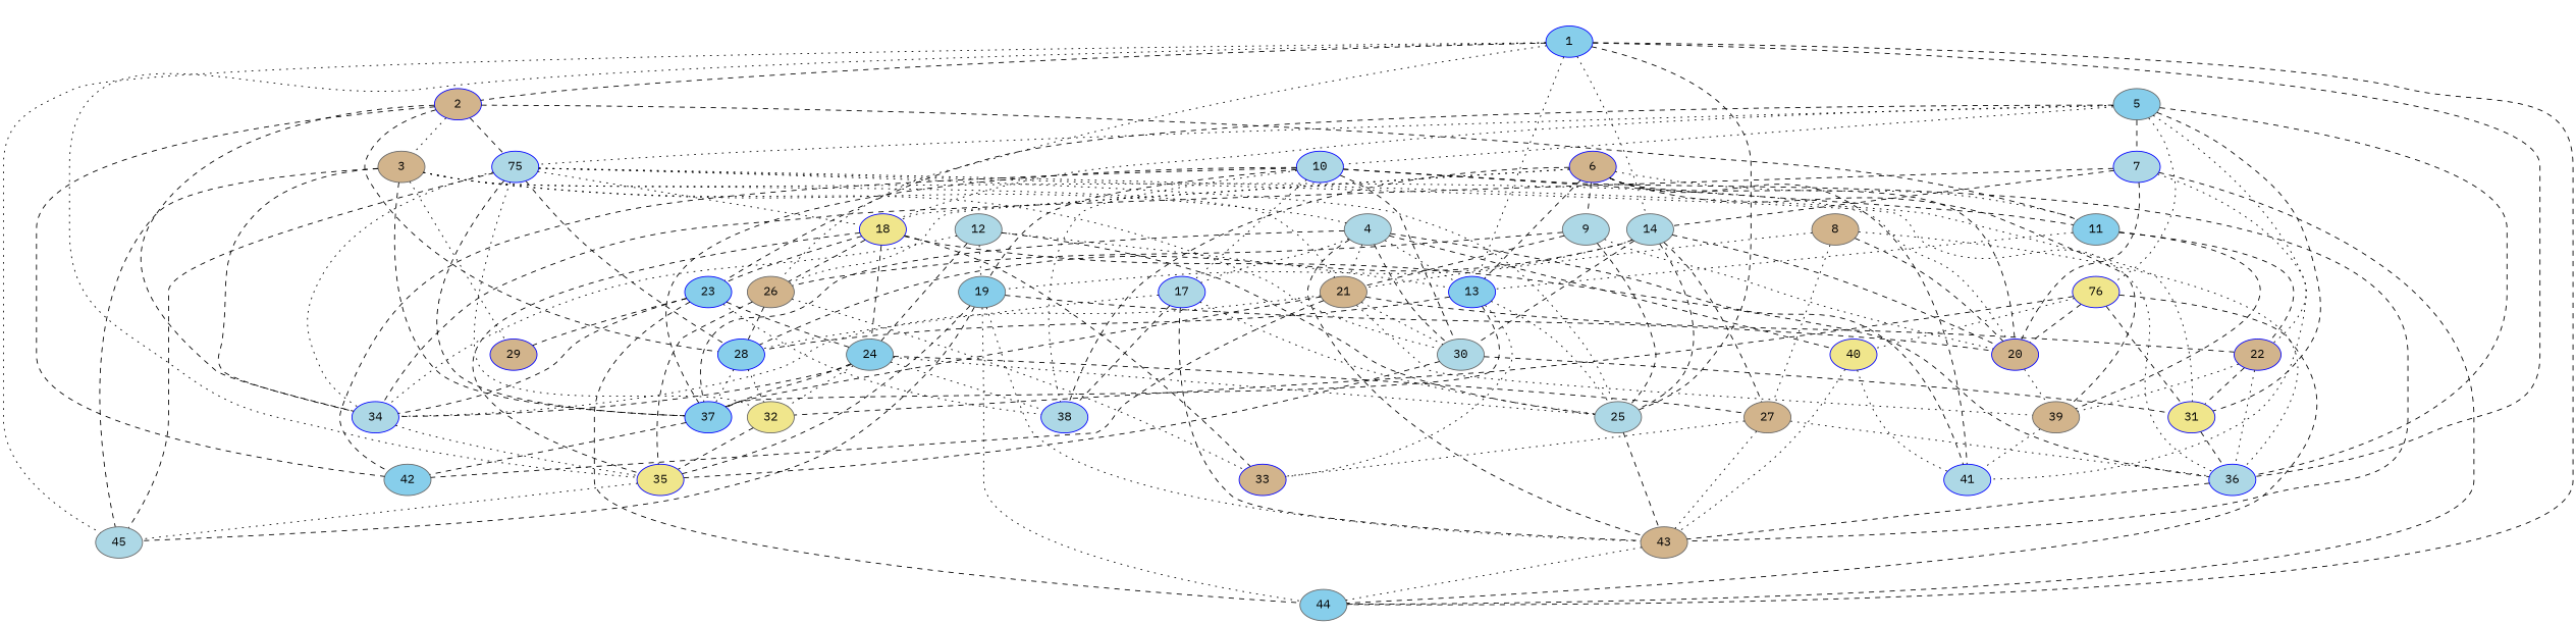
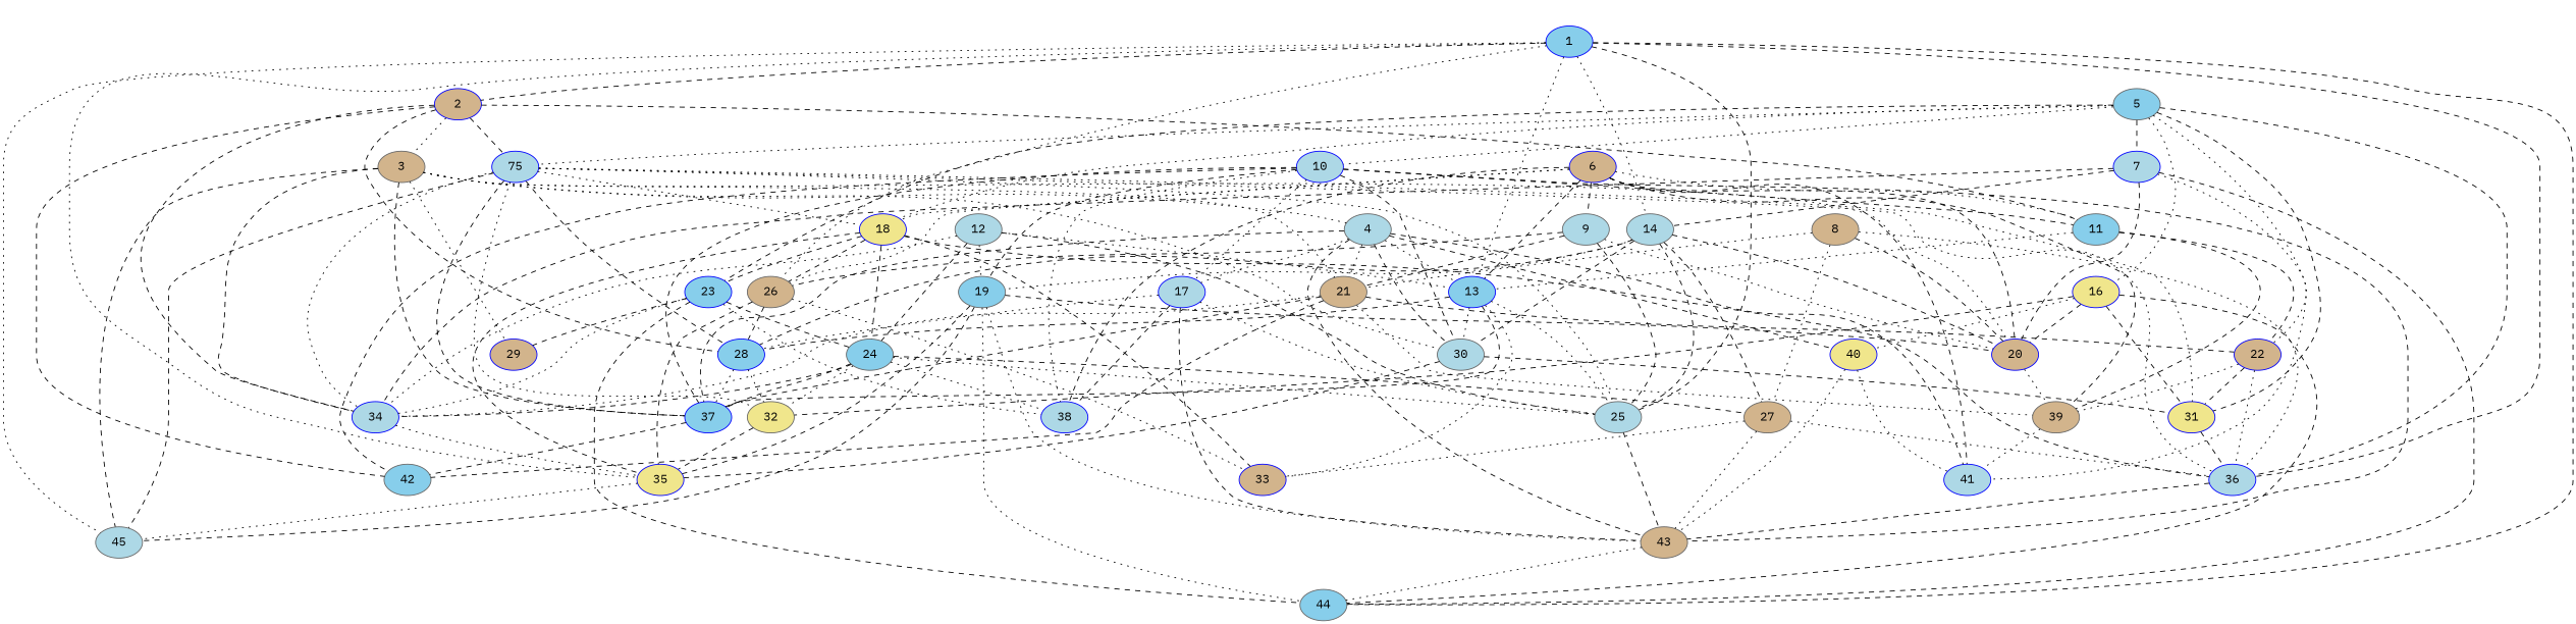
  graph {
    fontname="IBM Plex Mono"
    node [color=blue fillcolor=lightblue fontname="IBM Plex Mono" style=filled]
    edge [fontname="IBM Plex Mono" style=dashed weight=1.0]
    1 [fillcolor=skyblue]
    2 [fillcolor=tan]
    13 [fillcolor=skyblue]
    14 [color=gray40]
    25 [color=gray40]
    26 [color=gray40 fillcolor=tan]
    35 [fillcolor=khaki]
    36
    44 [color=gray40 fillcolor=skyblue]
    45 [color=gray40]
    3 [color=gray40 fillcolor=tan]
    11 [color=gray40 fillcolor=skyblue]
    n13 [label=75]
    28 [fillcolor=skyblue]
    34
    42 [color=gray40 fillcolor=skyblue]
    30 [color=gray40]
    37 [fillcolor=skyblue]
    33 [fillcolor=tan]
    20 [fillcolor=tan]
    27 [color=gray40 fillcolor=tan]
    19 [color=gray40 fillcolor=skyblue]
    43 [color=gray40 fillcolor=tan]
    4 [color=gray40]
    21 [color=gray40 fillcolor=tan]
    29 [fillcolor=tan]
    22 [fillcolor=tan]
    39 [color=gray40 fillcolor=tan]
    18 [fillcolor=khaki]
    31 [fillcolor=khaki]
    32 [color=gray40 fillcolor=khaki]
    17
    40 [fillcolor=khaki]
    41
    38
    5 [color=gray40 fillcolor=skyblue]
    7
    10
-   16 [fillcolor=khaki label=76]
+   16 [fillcolor=khaki]
    23 [fillcolor=skyblue]
    24 [color=gray40 fillcolor=skyblue]
    6 [fillcolor=tan]
    9 [color=gray40]
    8 [color=gray40 fillcolor=tan]
    12 [color=gray40]
    1 -- 2 [weight=2.0]
    1 -- 13 [style=dotted]
    1 -- 14 [style=dotted weight=3.0]
    1 -- 25
    1 -- 26 [style=dotted]
    1 -- 35 [style=dotted]
    1 -- 36
    1 -- 44
    1 -- 45 [style=dotted]
    2 -- 3 [style=dotted]
    2 -- 11
    2 -- n13
    2 -- 28
    2 -- 34
    2 -- 42
    13 -- 25 [style=dotted]
    13 -- 28
-   21 -- 30 [style=dotted]
+   13 -- 30 [style=dotted]
    13 -- 37
    13 -- 33 [style=dotted]
    14 -- 25
    14 -- 28
    14 -- 30
    14 -- 20
    14 -- 27
    14 -- 19 [style=dotted]
    25 -- 43
    26 -- 35 [weight=2.0]
    26 -- 28
    26 -- 33 [style=dotted weight=2.0]
    35 -- 45 [style=dotted]
    36 -- 43
    3 -- 45 [weight=2.0]
    3 -- 34
    3 -- 30 [style=dotted]
    3 -- 37
    3 -- 20 [style=dotted weight=2.0]
    3 -- 4 [style=dotted]
    3 -- 21 [style=dotted]
    3 -- 29 [style=dotted weight=2.0]
    11 -- 13 [style=dotted]
    11 -- 22
    11 -- 39
    n13 -- 25 [style=dotted]
    n13 -- 36 [style=dotted]
    n13 -- 45
    n13 -- 28
    n13 -- 34 [style=dotted]
    n13 -- 37
    n13 -- 18 [style=dotted]
    n13 -- 31 [style=dotted]
    n13 -- 32 [style=dotted weight=2.0]
    28 -- 37 [style=dotted]
    28 -- 32 [style=dotted]
    34 -- 35 [style=dotted]
    30 -- 35
    30 -- 31
    37 -- 42
    20 -- 39 [style=dotted]
    27 -- 36 [style=dotted weight=2.0]
    27 -- 33 [style=dotted]
    27 -- 43 [style=dotted weight=2.0]
    19 -- 35 [weight=3.0]
    19 -- 44 [style=dotted]
    19 -- 45
    19 -- 20
    19 -- 43 [style=dotted]
    43 -- 44 [style=dotted]
    4 -- 13 [style=dotted]
    4 -- 30 [weight=2.0]
    4 -- 37
    4 -- 43
    4 -- 21 [style=dotted]
    4 -- 17 [style=dotted]
    4 -- 40
    4 -- 41
    21 -- 34 [style=dotted weight=2.0]
    21 -- 42
    21 -- 37 [weight=2.0]
    21 -- 22 [weight=2.0]
    21 -- 39 [style=dotted]
    22 -- 36 [style=dotted weight=2.0]
    22 -- 39 [style=dotted]
    22 -- 31
    39 -- 41 [style=dotted]
    18 -- 26
    18 -- 35
    18 -- 36
    18 -- 33 [weight=4.0]
    18 -- 23
    18 -- 24
    31 -- 36
    32 -- 35
    17 -- 25 [style=dotted]
    17 -- 28 [style=dotted]
    17 -- 43
    17 -- 38
    40 -- 43 [style=dotted]
    40 -- 41 [style=dotted]
    5 -- 36
    5 -- n13 [style=dotted]
    5 -- 22 [style=dotted]
    5 -- 18 [style=dotted]
    5 -- 31
    5 -- 7 [weight=2.0]
    5 -- 10 [style=dotted]
    5 -- 16 [style=dotted]
    5 -- 23
    7 -- 14
    7 -- 44
    7 -- 34
    7 -- 20 [weight=2.0]
    7 -- 41 [style=dotted]
    10 -- 11
    10 -- 42
    10 -- 30
    10 -- 37
    10 -- 19
    10 -- 43
    10 -- 17 [style=dotted]
    10 -- 38 [style=dotted]
    16 -- 44
    16 -- 20
    16 -- 31
    16 -- 32
    16 -- 40 [style=dotted]
    23 -- 44 [weight=3.0]
-   23 -- 34
+   23 -- 34 [style=dotted]
    23 -- 29 [weight=2.0]
    23 -- 38 [style=dotted weight=2.0]
    23 -- 24
    24 -- 25 [style=dotted weight=2.0]
    24 -- 34
    24 -- 37
    24 -- 27
    24 -- 32 [style=dotted]
    24 -- 38 [style=dotted]
    6 -- 13
    6 -- 26 [style=dotted]
    6 -- 11 [style=dotted]
    6 -- 20 [weight=2.0]
    6 -- 39
    6 -- 18 [style=dotted]
    6 -- 41 [weight=2.0]
    6 -- 38
    6 -- 9 [weight=2.0]
    9 -- 25 [weight=2.0]
    9 -- 26 [weight=2.0]
    9 -- 20 [style=dotted]
    9 -- 21
    8 -- 36 [style=dotted weight=2.0]
    8 -- 20
    8 -- 27 [style=dotted]
    8 -- 21 [style=dotted]
    12 -- 13 [style=dotted]
    12 -- 25 [weight=2.0]
    12 -- 34 [style=dotted]
    12 -- 19 [style=dotted]
    12 -- 24
  }
